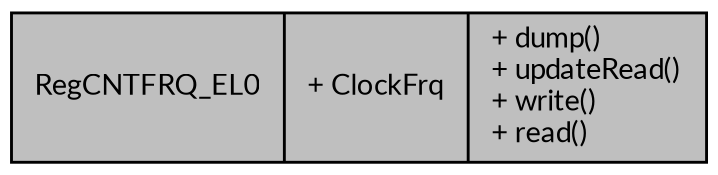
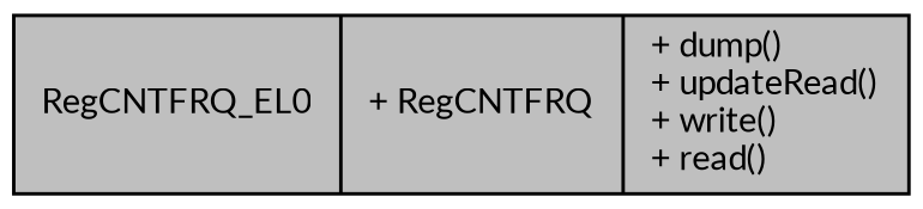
  digraph {
    rankdir=LR
    fontname=Lato
-   n1 [color=black fillcolor=grey75 fontcolor=black fontname=Lato fontsize=10 height=0.2 label="{RegCNTFRQ_EL0\n|+ ClockFrq\l|+ dump()\l+ updateRead()\l+ write()\l+ read()\l}" shape=record style=filled width=0.4]
+   n1 [color=black fillcolor=grey75 fontcolor=black fontname=Lato fontsize=10 height=0.2 label="{RegCNTFRQ_EL0\n|+ RegCNTFRQ\l|+ dump()\l+ updateRead()\l+ write()\l+ read()\l}" shape=record style=filled width=0.4]
  }
